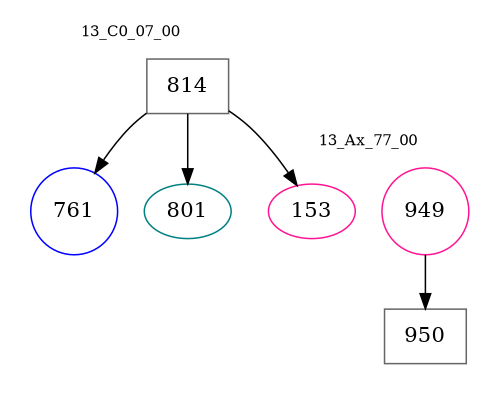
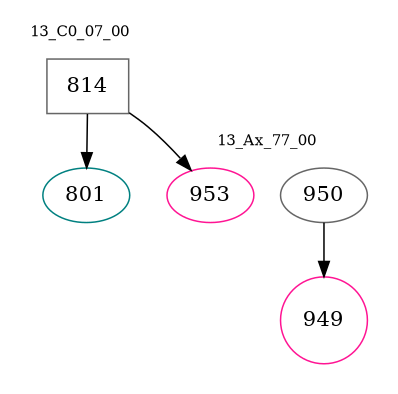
  digraph {
    node [color=deeppink shape=circle]
    edge [color=black]
    n1 [label=949]
-   n2 [color=gray40 label=950 shape=box]
-   n3 [label=153 shape=ellipse]
+   n2 [color=gray40 label=950 shape=ellipse]
+   n3 [label=953 shape=ellipse]
    n4 [color=gray40 label=814 shape=box]
-   n5 [color=blue label=761]
    n6 [color=teal label=801 shape=ellipse]
    subgraph cluster_1 {
      color=white
      fontsize=10
      label="13_Ax_77_00"
      n1
      n2
      n3
    }
    subgraph cluster_2 {
      color=white
      fontsize=10
      label="13_C0_07_00"
      n4
-     n5
      n6
    }
-   n1 -> n2
+   n2 -> n1
    n4 -> n3
-   n4 -> n5
    n4 -> n6
  }
